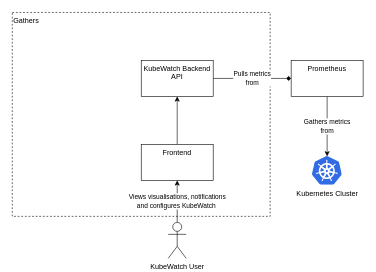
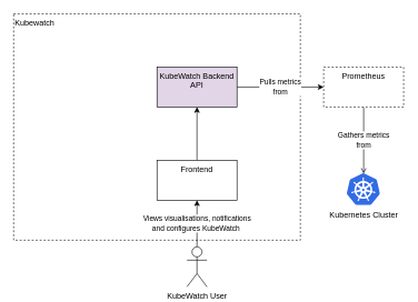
  <mxCell id="0" />
  <mxCell id="1" parent="0" />
- <mxCell id="2" value="Gathers" style="rounded=0;whiteSpace=wrap;html=1;dashed=1;fillColor=none;align=left;verticalAlign=top;" vertex="1" parent="1"><mxGeometry x="20" y="20" width="430" height="340" as="geometry" /></mxCell>
+ <mxCell id="2" value="Kubewatch" style="rounded=0;whiteSpace=wrap;html=1;dashed=1;fillColor=none;align=left;verticalAlign=top;" vertex="1" parent="1"><mxGeometry x="20" y="20" width="430" height="340" as="geometry" /></mxCell>
  <mxCell id="3" value="Views visualisations, notifications&lt;br&gt;and configures KubeWatch&amp;nbsp;" style="edgeStyle=orthogonalEdgeStyle;rounded=0;orthogonalLoop=1;jettySize=auto;html=1;" edge="1" parent="1" source="4" target="11"><mxGeometry relative="1" as="geometry" /></mxCell>
  <mxCell id="4" value="KubeWatch User" style="shape=umlActor;verticalLabelPosition=bottom;verticalAlign=top;html=1;outlineConnect=0;" vertex="1" parent="1"><mxGeometry x="280" y="370" width="30" height="60" as="geometry" /></mxCell>
- <mxCell id="5" value="Pulls metrics&lt;br&gt;from" style="edgeStyle=orthogonalEdgeStyle;rounded=0;orthogonalLoop=1;jettySize=auto;html=1;endArrow=diamond;" edge="1" parent="1" source="6" target="8"><mxGeometry relative="1" as="geometry" /></mxCell>
- <mxCell id="6" value="KubeWatch Backend API" style="whiteSpace=wrap;html=1;verticalAlign=top;" vertex="1" parent="1"><mxGeometry x="235" y="100" width="120" height="60" as="geometry" /></mxCell>
- <mxCell id="7" value="Gathers metrics&lt;br&gt;from" style="edgeStyle=orthogonalEdgeStyle;rounded=0;orthogonalLoop=1;jettySize=auto;html=1;jumpStyle=none;targetPerimeterSpacing=0;spacingLeft=0;spacingRight=0;labelBorderColor=none;jumpSize=6;shadow=0;sketch=0;" edge="1" parent="1" source="8" target="9"><mxGeometry relative="1" as="geometry"><mxPoint x="556" y="130" as="sourcePoint" /><mxPoint x="545" y="260" as="targetPoint" /></mxGeometry></mxCell>
- <mxCell id="8" value="Prometheus" style="whiteSpace=wrap;html=1;verticalAlign=top;" vertex="1" parent="1"><mxGeometry x="485" y="100" width="120" height="60" as="geometry" /></mxCell>
+ <mxCell id="5" value="Pulls metrics&lt;br&gt;from" style="edgeStyle=orthogonalEdgeStyle;rounded=0;orthogonalLoop=1;jettySize=auto;html=1;" edge="1" parent="1" source="6" target="8"><mxGeometry relative="1" as="geometry" /></mxCell>
+ <mxCell id="6" value="KubeWatch Backend API" style="whiteSpace=wrap;html=1;verticalAlign=top;fillColor=#e1d5e7;" vertex="1" parent="1"><mxGeometry x="235" y="100" width="120" height="60" as="geometry" /></mxCell>
+ <mxCell id="7" value="Gathers metrics&lt;br&gt;from" style="edgeStyle=orthogonalEdgeStyle;rounded=0;orthogonalLoop=1;jettySize=auto;html=1;jumpStyle=none;targetPerimeterSpacing=0;spacingLeft=0;spacingRight=0;labelBorderColor=none;jumpSize=6;shadow=0;sketch=0;endArrow=open;" edge="1" parent="1" source="8" target="9"><mxGeometry relative="1" as="geometry"><mxPoint x="556" y="130" as="sourcePoint" /><mxPoint x="545" y="260" as="targetPoint" /></mxGeometry></mxCell>
+ <mxCell id="8" value="Prometheus" style="whiteSpace=wrap;html=1;verticalAlign=top;dashed=1;" vertex="1" parent="1"><mxGeometry x="485" y="100" width="120" height="60" as="geometry" /></mxCell>
  <mxCell id="9" value="Kubernetes Cluster" style="sketch=0;aspect=fixed;html=1;points=[];align=center;image;fontSize=12;image=img/lib/mscae/Kubernetes.svg;" vertex="1" parent="1"><mxGeometry x="520" y="260" width="50" height="48" as="geometry" /></mxCell>
  <mxCell id="10" style="edgeStyle=orthogonalEdgeStyle;rounded=0;sketch=0;jumpStyle=none;jumpSize=6;orthogonalLoop=1;jettySize=auto;html=1;shadow=0;labelBorderColor=none;targetPerimeterSpacing=0;" edge="1" parent="1" source="11" target="6"><mxGeometry relative="1" as="geometry" /></mxCell>
  <mxCell id="11" value="Frontend" style="whiteSpace=wrap;html=1;verticalAlign=top;" vertex="1" parent="1"><mxGeometry x="235" y="240" width="120" height="60" as="geometry" /></mxCell>
